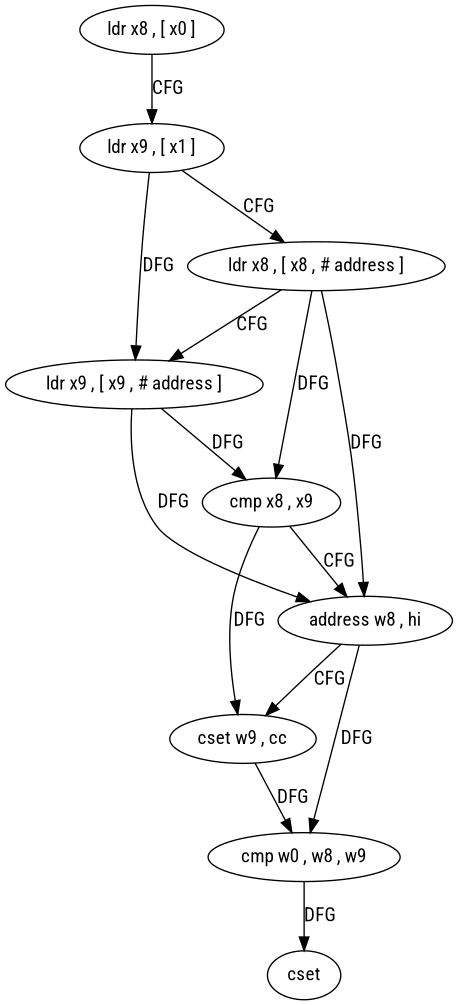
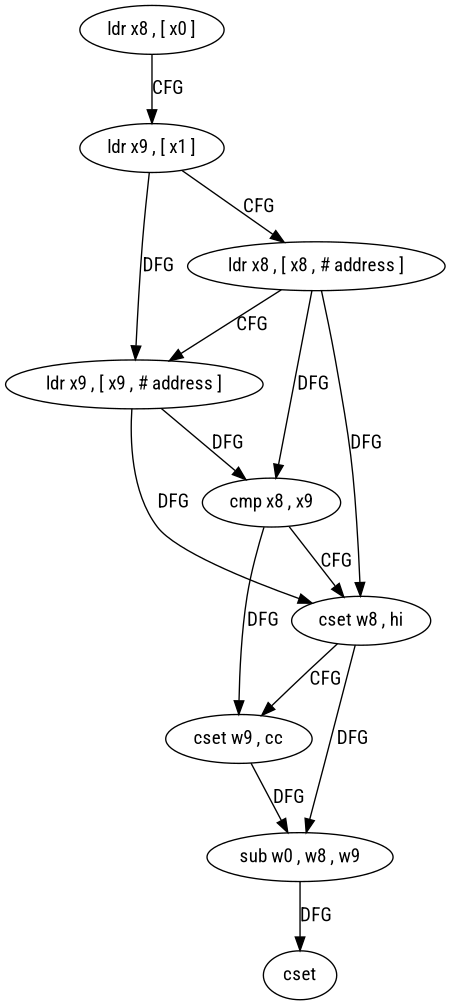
  digraph {
    fontname="Roboto Condensed"
    node [fontname="Roboto Condensed"]
    edge [fontname="Roboto Condensed"]
    n1 [label="ldr x8 , [ x0 ]"]
    n2 [label="ldr x9 , [ x1 ]"]
    n3 [label="ldr x8 , [ x8 , # address ]"]
    n4 [label="ldr x9 , [ x9 , # address ]"]
    n5 [label="cmp x8 , x9"]
-   n6 [label="address w8 , hi"]
+   n6 [label="cset w8 , hi"]
    n7 [label="cset w9 , cc"]
-   n8 [label="cmp w0 , w8 , w9"]
+   n8 [label="sub w0 , w8 , w9"]
    n9 [label=cset]
    n1 -> n2 [label=CFG]
    n2 -> n3 [label=CFG]
    n2 -> n4 [label=DFG]
    n3 -> n4 [label=CFG]
    n3 -> n5 [label=DFG]
    n3 -> n6 [label=DFG]
    n4 -> n5 [label=DFG]
    n4 -> n6 [label=DFG]
    n5 -> n6 [label=CFG]
    n5 -> n7 [label=DFG]
    n6 -> n7 [label=CFG]
    n6 -> n8 [label=DFG]
    n7 -> n8 [label=DFG]
    n8 -> n9 [label=DFG]
  }
